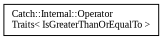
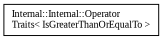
  digraph {
    rankdir=LR
    fontname="Liberation Serif"
-   n1 [color=black fillcolor=white fontname="Liberation Serif" fontsize=10 height=0.2 label="Catch::Internal::Operator\lTraits\< IsGreaterThanOrEqualTo \>" shape=record style=filled width=0.4]
+   n1 [color=black fillcolor=white fontname="Liberation Serif" fontsize=10 height=0.2 label="Internal::Internal::Operator\lTraits\< IsGreaterThanOrEqualTo \>" shape=record style=filled width=0.4]
  }
